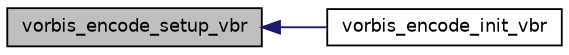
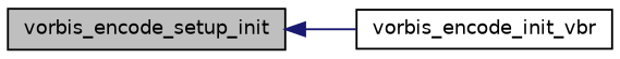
  digraph {
    rankdir=LR
    node [color=black fontname=Helvetica fontsize=10 shape=record style=filled]
-   n1 [fillcolor=grey75 fontcolor=black height=0.2 label=vorbis_encode_setup_vbr width=0.4]
+   n1 [fillcolor=grey75 fontcolor=black height=0.2 label=vorbis_encode_setup_init width=0.4]
    n2 [fillcolor=white height=0.2 label=vorbis_encode_init_vbr width=0.4]
    n1 -> n2 [color=midnightblue dir=back fontname=Helvetica fontsize=10 labelfontname=Helvetica labelfontsize=10 style=solid]
  }
